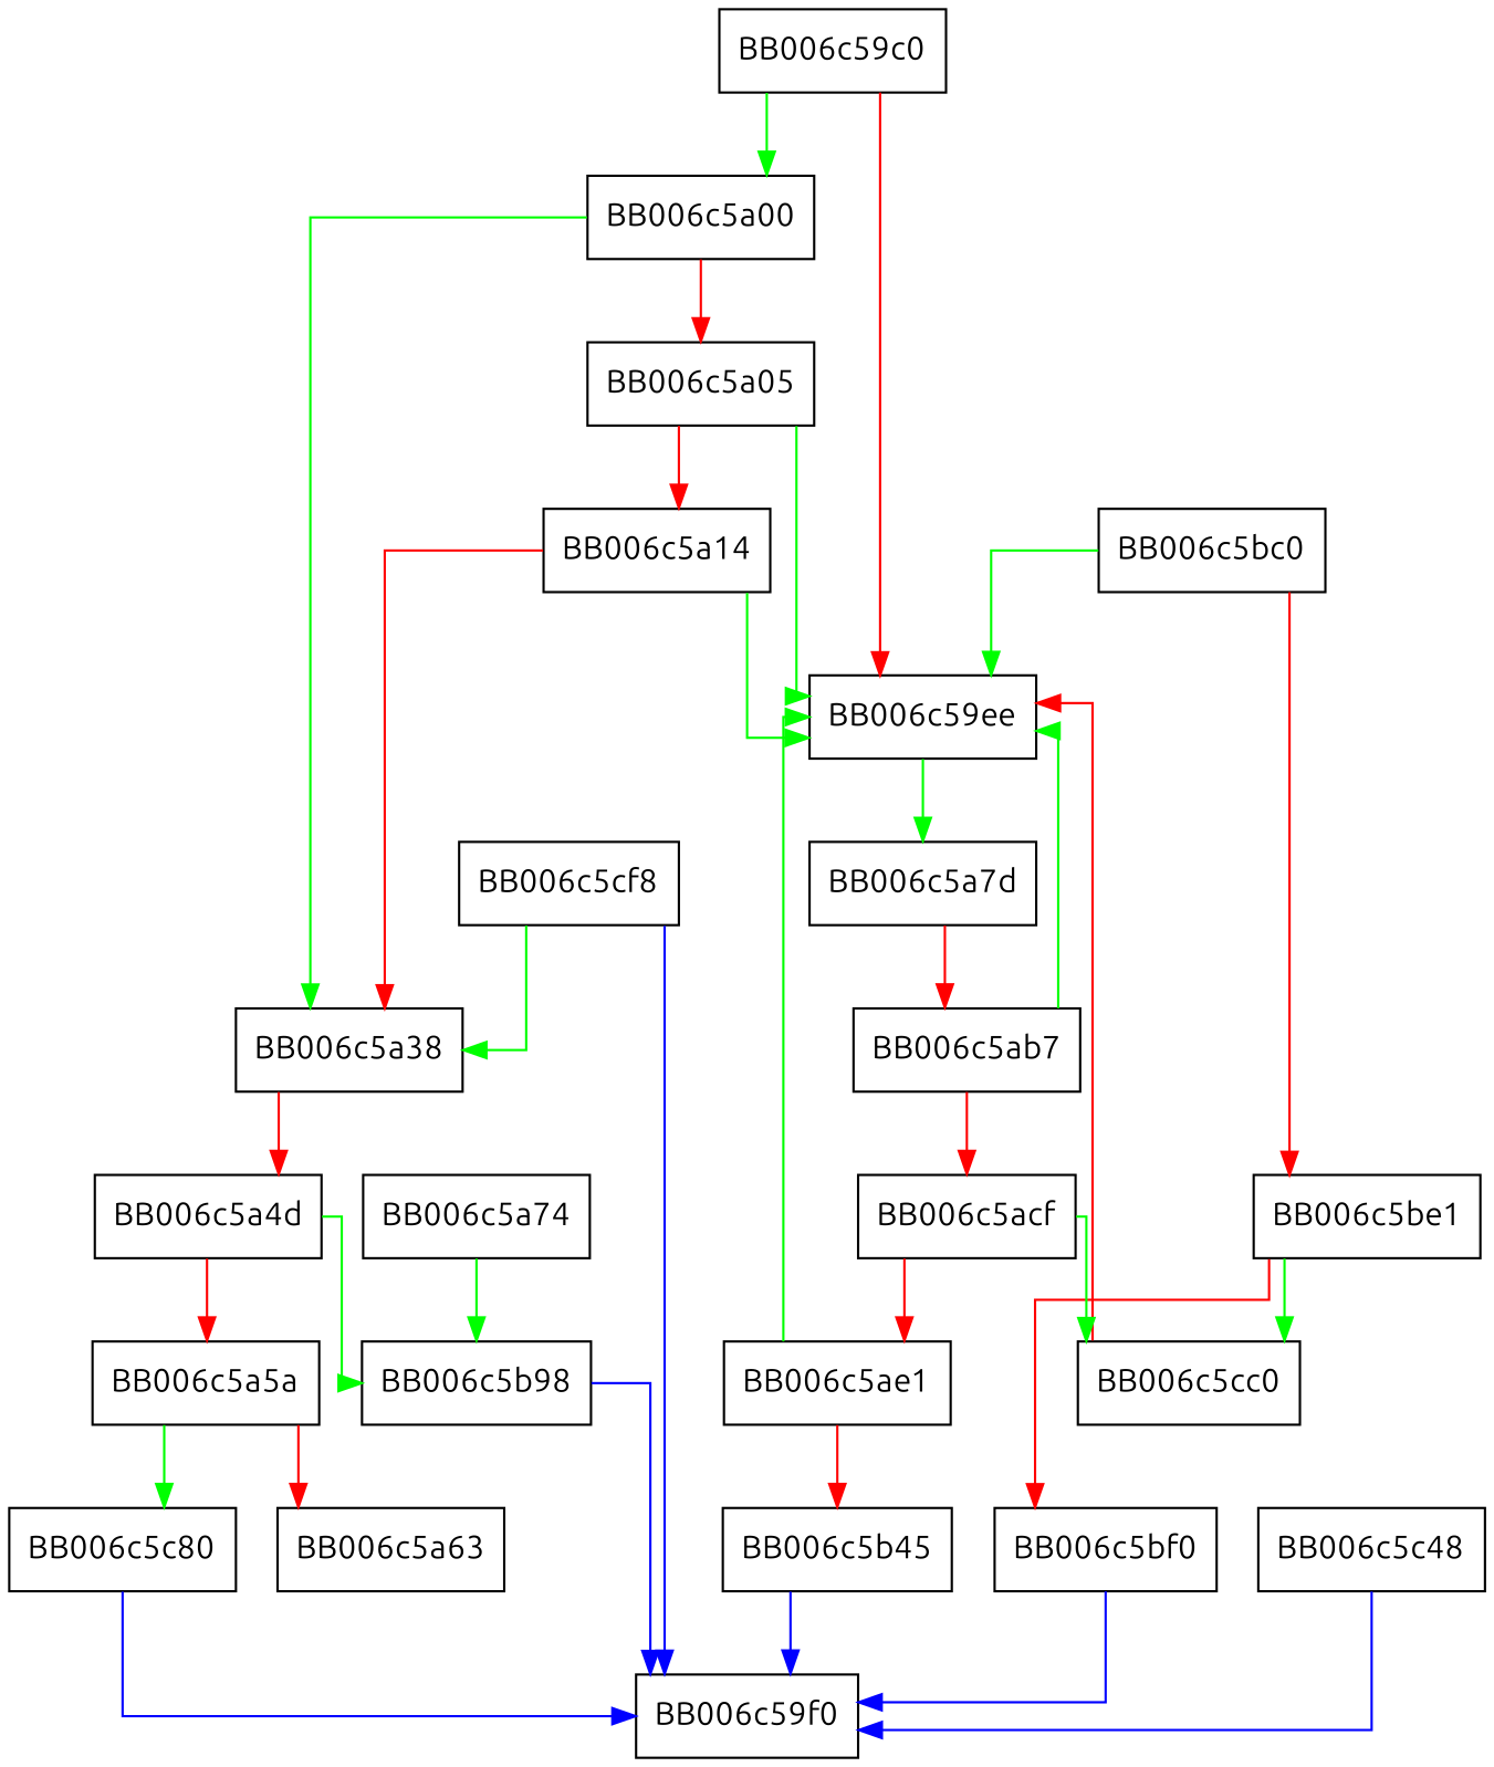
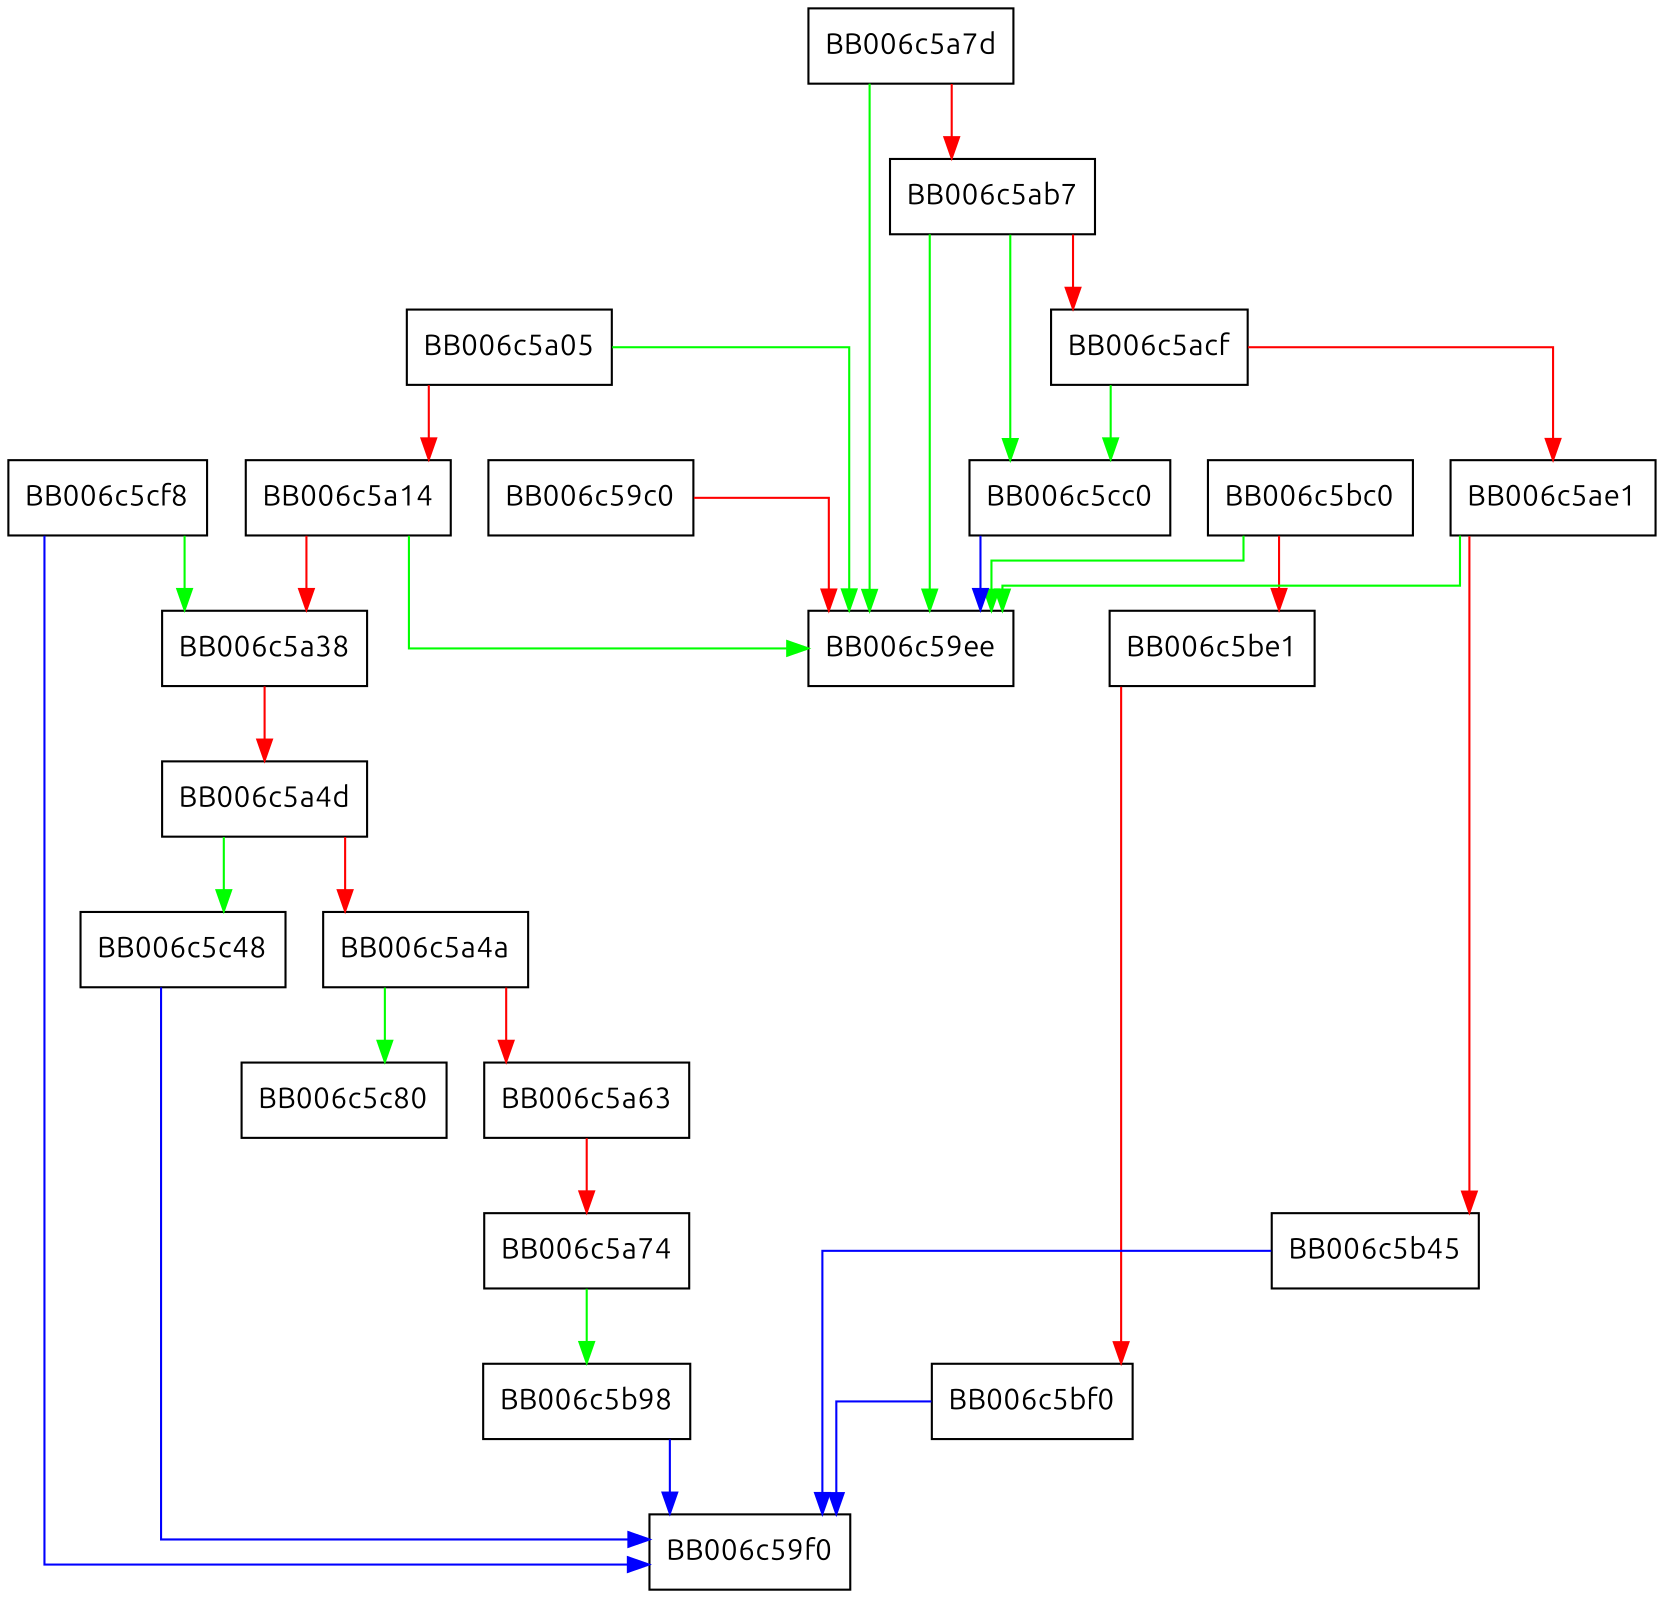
  digraph {
    fontname=Ubuntu
    splines=ortho
    node [fontname=Ubuntu shape=box]
    edge [color=green fontname=Ubuntu]
    BB006c59c0
-   BB006c5a00
    BB006c59ee
    BB006c5a38
    BB006c5a05
    BB006c5a4d
    BB006c5a14
    BB006c5cf8
    BB006c59f0
    BB006c5c48
-   BB006c5a5a
+   BB006c5a5a [label=BB006c5a4a]
    BB006c5c80
    BB006c5a63
    BB006c5a74
    BB006c5bc0
    BB006c5be1
    BB006c5b98
    BB006c5cc0
    BB006c5bf0
    BB006c5a7d
    BB006c5ab7
    BB006c5acf
    BB006c5ae1
    BB006c5b45
-   BB006c59c0 -> BB006c5a00
    BB006c59c0 -> BB006c59ee [color=red]
-   BB006c5a00 -> BB006c5a38
-   BB006c5a00 -> BB006c5a05 [color=red]
    BB006c5a38 -> BB006c5a4d [color=red]
    BB006c5a05 -> BB006c59ee
    BB006c5a05 -> BB006c5a14 [color=red]
-   BB006c5a4d -> BB006c5b98
+   BB006c5a4d -> BB006c5c48
    BB006c5a4d -> BB006c5a5a [color=red]
    BB006c5a14 -> BB006c59ee
    BB006c5a14 -> BB006c5a38 [color=red]
    BB006c5cf8 -> BB006c5a38
    BB006c5cf8 -> BB006c59f0 [color=blue]
    BB006c5c48 -> BB006c59f0 [color=blue]
    BB006c5a5a -> BB006c5c80
    BB006c5a5a -> BB006c5a63 [color=red]
-   BB006c5c80 -> BB006c59f0 [color=blue]
+   BB006c5a63 -> BB006c5a74 [color=red]
    BB006c5a74 -> BB006c5b98
    BB006c5bc0 -> BB006c59ee
    BB006c5bc0 -> BB006c5be1 [color=red]
-   BB006c5be1 -> BB006c5cc0
+   BB006c5ab7 -> BB006c5cc0
    BB006c5be1 -> BB006c5bf0 [color=red]
    BB006c5b98 -> BB006c59f0 [color=blue]
-   BB006c5cc0 -> BB006c59ee [color=red]
+   BB006c5cc0 -> BB006c59ee [color=blue]
    BB006c5bf0 -> BB006c59f0 [color=blue]
-   BB006c59ee -> BB006c5a7d
+   BB006c5a7d -> BB006c59ee
    BB006c5a7d -> BB006c5ab7 [color=red]
    BB006c5ab7 -> BB006c59ee
    BB006c5ab7 -> BB006c5acf [color=red]
    BB006c5acf -> BB006c5cc0
    BB006c5acf -> BB006c5ae1 [color=red]
    BB006c5ae1 -> BB006c59ee
    BB006c5ae1 -> BB006c5b45 [color=red]
    BB006c5b45 -> BB006c59f0 [color=blue]
  }
